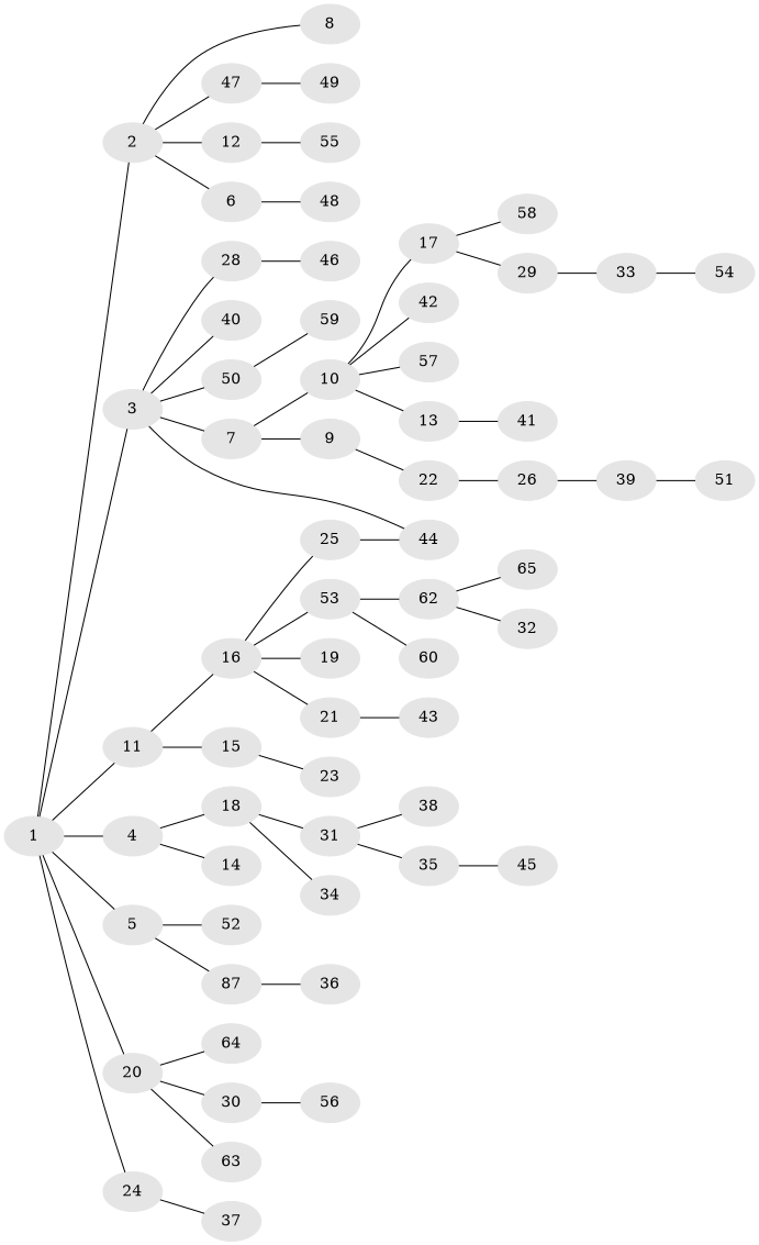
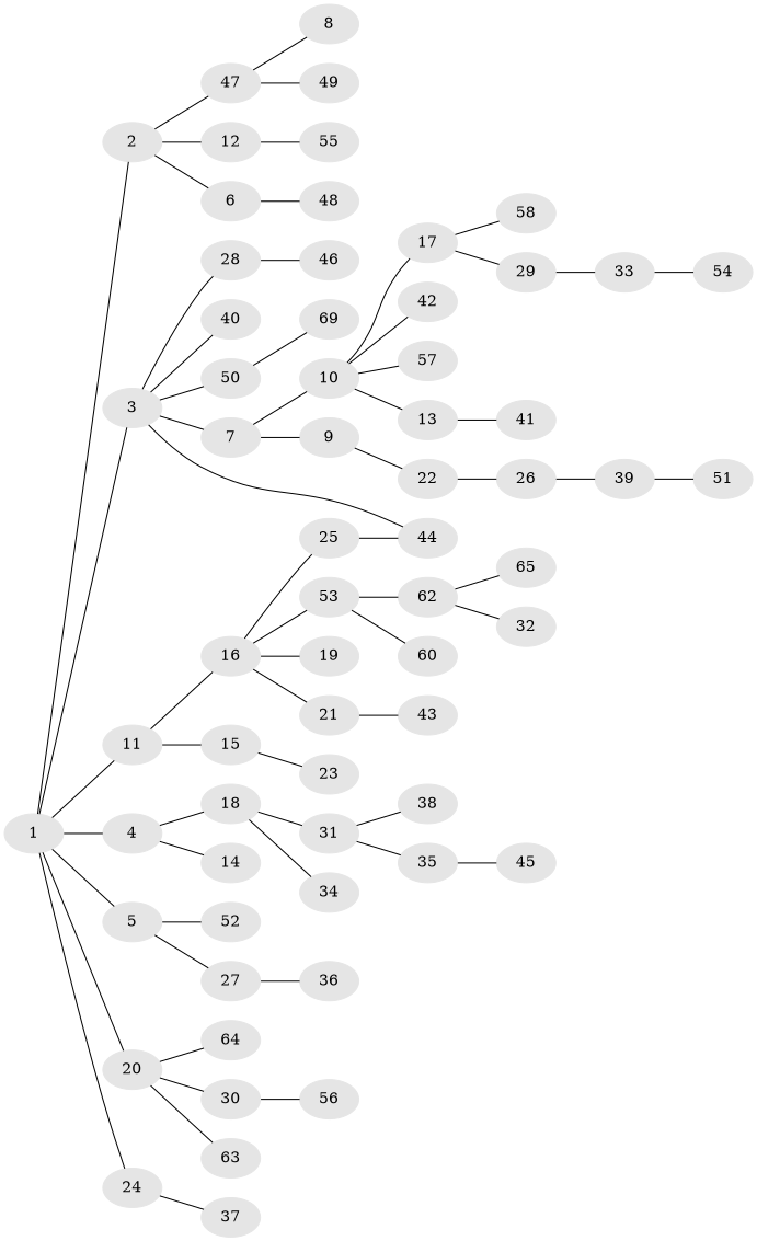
  graph {
    rankdir=LR
    node [color=gray90 style=filled]
    1
    2
    3
    4
    5
    11
    20
    24
    6
    8
    12
    47
    7
    28
    40
    44
    50
    14
    18
-   27 [label=87]
+   27
    52
    15
    16
    30
    63
    64
    37
    48
    55
    49
    9
    10
    46
-   59
+   59 [label=69]
    31
    34
    36
    22
    13
    17
    42
    57
    26
    41
    29
    58
    23
    19
    21
    25
    53
    43
    60
    62
    33
    35
    38
    56
    39
    51
    54
    45
    32
    65
    1 -- 2
    1 -- 3
    1 -- 4
    1 -- 5
    1 -- 11
    1 -- 20
    1 -- 24
    2 -- 6
-   2 -- 8
+   47 -- 8
    2 -- 12
    2 -- 47
    3 -- 7
    3 -- 28
    3 -- 40
    3 -- 44
    3 -- 50
    4 -- 14
    4 -- 18
    5 -- 27
    5 -- 52
    11 -- 15
    11 -- 16
    20 -- 30
    20 -- 63
    20 -- 64
    24 -- 37
    6 -- 48
    12 -- 55
    47 -- 49
    7 -- 9
    7 -- 10
    28 -- 46
    50 -- 59
    18 -- 31
    18 -- 34
    27 -- 36
    15 -- 23
    16 -- 19
    16 -- 21
    16 -- 25
    16 -- 53
    30 -- 56
    9 -- 22
    10 -- 13
    10 -- 17
    10 -- 42
    10 -- 57
    31 -- 35
    31 -- 38
    22 -- 26
    13 -- 41
    17 -- 29
    17 -- 58
    26 -- 39
    29 -- 33
    21 -- 43
    25 -- 44
    53 -- 60
    53 -- 62
    62 -- 32
    62 -- 65
    33 -- 54
    35 -- 45
    39 -- 51
  }
